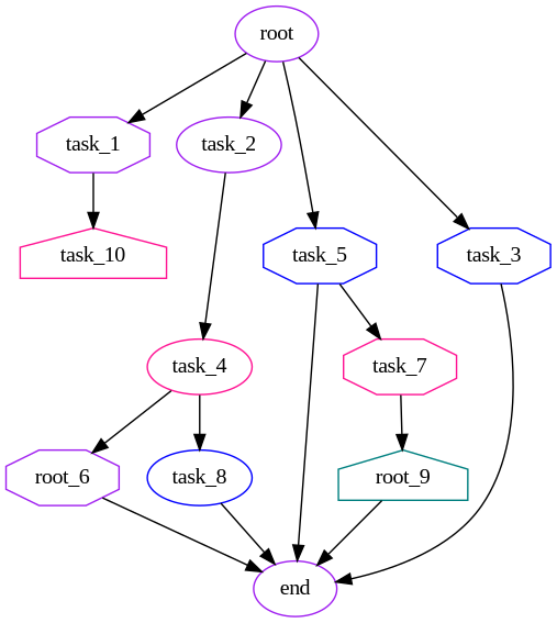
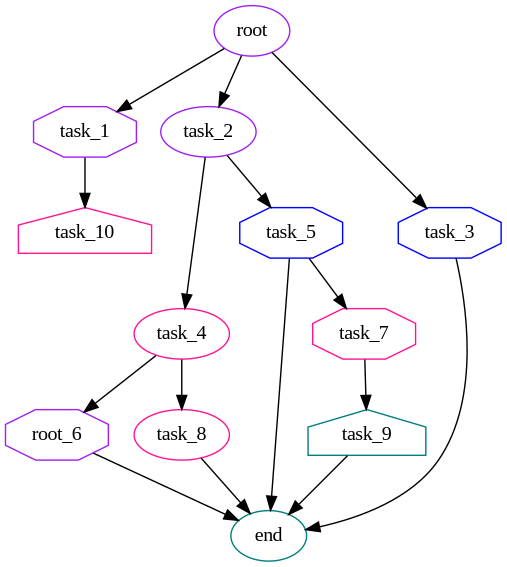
  digraph {
    fontname="Liberation Serif"
    node [color=purple fontname="Liberation Serif" shape=octagon]
    edge [fontname="Liberation Serif"]
    task_1
    root [shape=ellipse]
    task_2 [shape=ellipse]
    task_3 [color=blue]
    task_10 [color=deeppink shape=house]
    task_4 [color=deeppink shape=ellipse]
    task_5 [color=blue]
-   end [shape=ellipse]
+   end [color=teal shape=ellipse]
    n9 [label=root_6]
-   task_8 [color=blue shape=ellipse]
+   task_8 [color=deeppink shape=ellipse]
    task_7 [color=deeppink]
-   task_9 [color=teal shape=house label=root_9]
+   task_9 [color=teal shape=house]
    task_1 -> task_10
    root -> task_1
    root -> task_2
    root -> task_3
    task_2 -> task_4
-   root -> task_5
+   task_2 -> task_5
    task_3 -> end
    task_4 -> n9
    task_4 -> task_8
    task_5 -> end
    task_5 -> task_7
    n9 -> end
    task_8 -> end
    task_7 -> task_9
    task_9 -> end
  }
